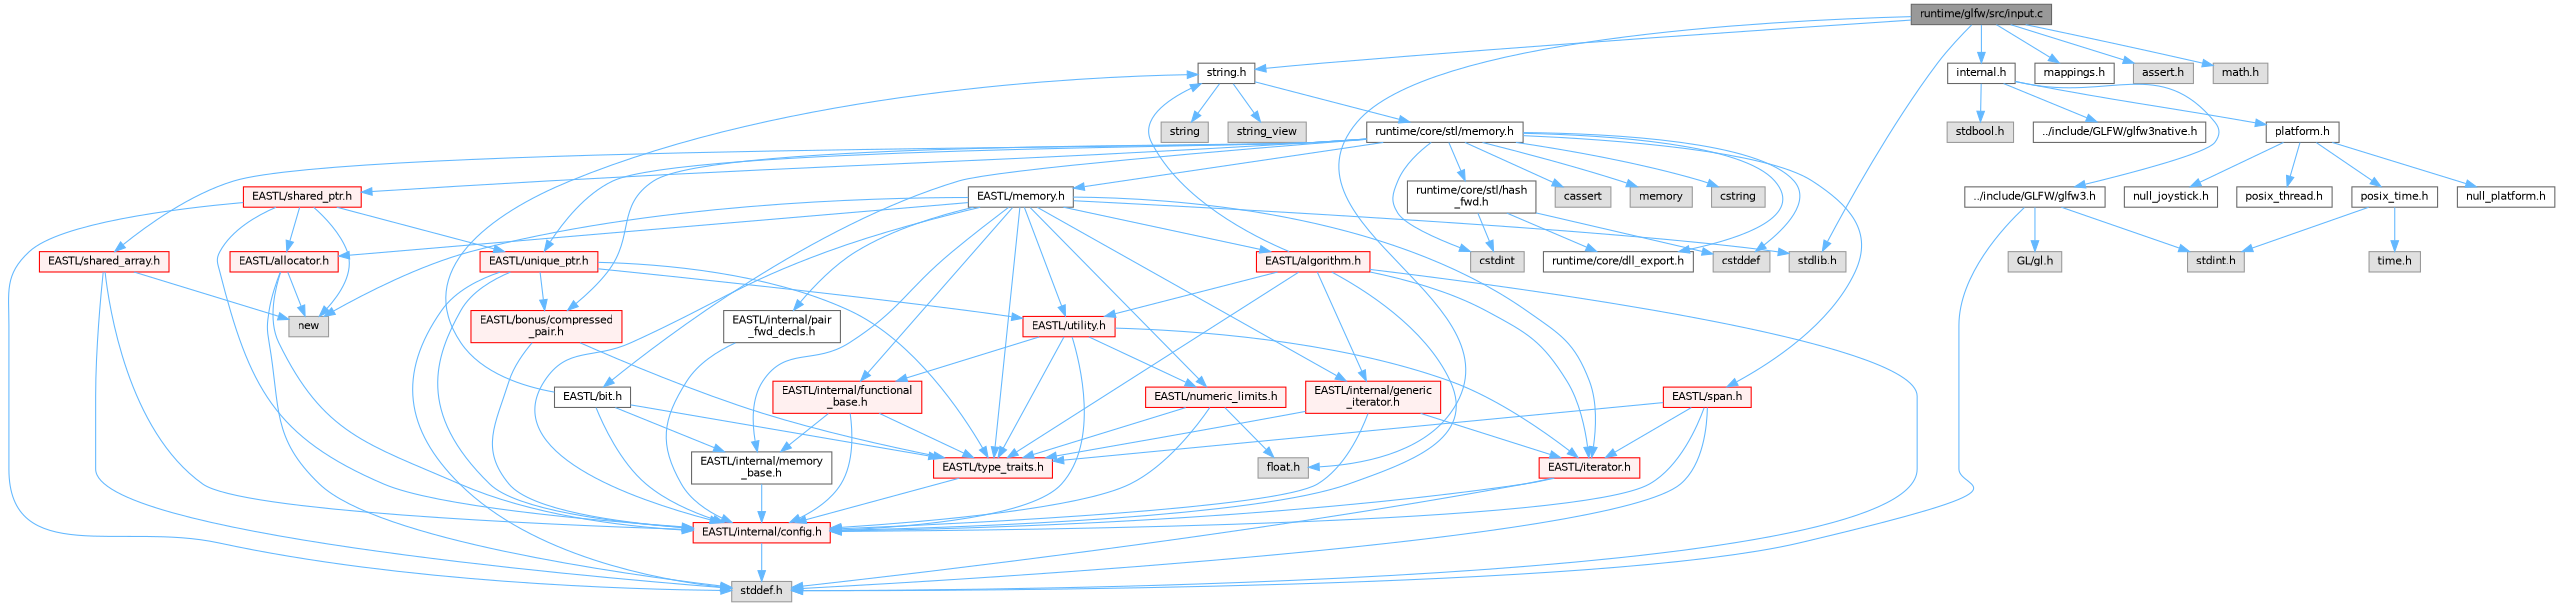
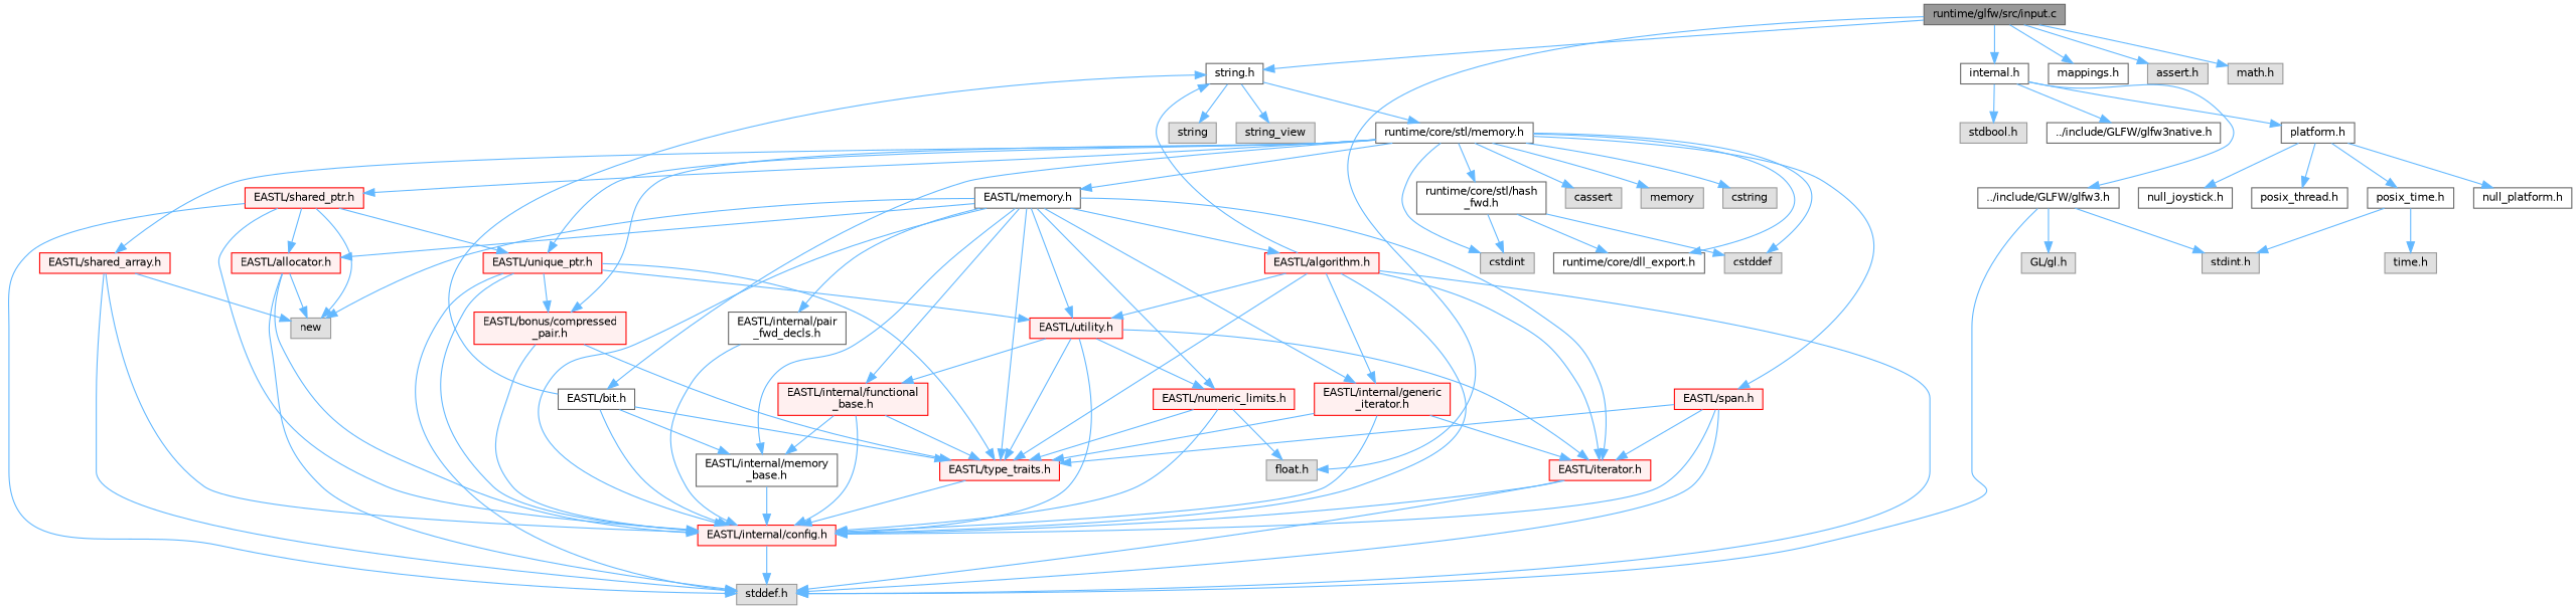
  digraph {
    node [color=grey40 fillcolor=white fontname=Helvetica fontsize=10 shape=box style=filled]
    edge [color=steelblue1 fontname=Helvetica fontsize=10 labelfontname=Helvetica labelfontsize=10 style=solid]
    n1 [color=gray40 fillcolor=grey60 fontcolor=black height=0.2 label="runtime/glfw/src/input.c" width=0.4]
    n2 [height=0.2 label="internal.h" width=0.4]
    n3 [height=0.2 label="mappings.h" width=0.4]
    n4 [color=grey60 fillcolor="#E0E0E0" height=0.2 label="assert.h" width=0.4]
    n5 [color=grey60 fillcolor="#E0E0E0" height=0.2 label="float.h" width=0.4]
    n6 [color=grey60 fillcolor="#E0E0E0" height=0.2 label="math.h" width=0.4]
-   n7 [color=grey60 fillcolor="#E0E0E0" height=0.2 label="stdlib.h" width=0.4]
    n8 [height=0.2 label="string.h" width=0.4]
    n9 [height=0.2 label="../include/GLFW/glfw3.h" width=0.4]
    n10 [color=grey60 fillcolor="#E0E0E0" height=0.2 label="stdbool.h" width=0.4]
    n11 [height=0.2 label="platform.h" width=0.4]
    n12 [height=0.2 label="../include/GLFW/glfw3native.h" width=0.4]
    n13 [color=grey60 fillcolor="#E0E0E0" height=0.2 label=string width=0.4]
    n14 [color=grey60 fillcolor="#E0E0E0" height=0.2 label=string_view width=0.4]
    n15 [height=0.2 label="runtime/core/stl/memory.h" width=0.4]
    n16 [color=grey60 fillcolor="#E0E0E0" height=0.2 label="stddef.h" width=0.4]
    n17 [color=grey60 fillcolor="#E0E0E0" height=0.2 label="stdint.h" width=0.4]
    n18 [color=grey60 fillcolor="#E0E0E0" height=0.2 label="GL/gl.h" width=0.4]
    n19 [height=0.2 label="null_platform.h" width=0.4]
    n20 [height=0.2 label="null_joystick.h" width=0.4]
    n21 [height=0.2 label="posix_thread.h" width=0.4]
    n22 [height=0.2 label="posix_time.h" width=0.4]
    n23 [color=grey60 fillcolor="#E0E0E0" height=0.2 label="time.h" width=0.4]
    n24 [color=grey60 fillcolor="#E0E0E0" height=0.2 label=cstddef width=0.4]
    n25 [color=grey60 fillcolor="#E0E0E0" height=0.2 label=cstdint width=0.4]
    n26 [color=grey60 fillcolor="#E0E0E0" height=0.2 label=cassert width=0.4]
    n27 [color=grey60 fillcolor="#E0E0E0" height=0.2 label=memory width=0.4]
    n28 [color=grey60 fillcolor="#E0E0E0" height=0.2 label=cstring width=0.4]
    n29 [height=0.2 label="EASTL/bit.h" width=0.4]
    n30 [height=0.2 label="EASTL/memory.h" width=0.4]
    n31 [color=red fillcolor="#FFF0F0" height=0.2 label="EASTL/shared_array.h" width=0.4]
    n32 [color=red fillcolor="#FFF0F0" height=0.2 label="EASTL/unique_ptr.h" width=0.4]
    n33 [color=red fillcolor="#FFF0F0" height=0.2 label="EASTL/bonus/compressed\l_pair.h" width=0.4]
    n34 [color=red fillcolor="#FFF0F0" height=0.2 label="EASTL/shared_ptr.h" width=0.4]
    n35 [color=red fillcolor="#FFF0F0" height=0.2 label="EASTL/span.h" width=0.4]
    n36 [height=0.2 label="runtime/core/dll_export.h" width=0.4]
    n37 [height=0.2 label="runtime/core/stl/hash\l_fwd.h" width=0.4]
    n38 [color=red fillcolor="#FFF0F0" height=0.2 label="EASTL/internal/config.h" width=0.4]
    n39 [height=0.2 label="EASTL/internal/memory\l_base.h" width=0.4]
    n40 [color=red fillcolor="#FFF0F0" height=0.2 label="EASTL/type_traits.h" width=0.4]
    n41 [color=red fillcolor="#FFF0F0" height=0.2 label="EASTL/internal/generic\l_iterator.h" width=0.4]
    n42 [color=red fillcolor="#FFF0F0" height=0.2 label="EASTL/iterator.h" width=0.4]
    n43 [height=0.2 label="EASTL/internal/pair\l_fwd_decls.h" width=0.4]
    n44 [color=red fillcolor="#FFF0F0" height=0.2 label="EASTL/internal/functional\l_base.h" width=0.4]
    n45 [color=red fillcolor="#FFF0F0" height=0.2 label="EASTL/algorithm.h" width=0.4]
    n46 [color=red fillcolor="#FFF0F0" height=0.2 label="EASTL/utility.h" width=0.4]
    n47 [color=red fillcolor="#FFF0F0" height=0.2 label="EASTL/numeric_limits.h" width=0.4]
    n48 [color=red fillcolor="#FFF0F0" height=0.2 label="EASTL/allocator.h" width=0.4]
    n49 [color=grey60 fillcolor="#E0E0E0" height=0.2 label=new width=0.4]
    n1 -> n2
    n1 -> n3
    n1 -> n4
    n1 -> n5
    n1 -> n6
-   n1 -> n7
    n1 -> n8
    n2 -> n9
    n2 -> n10
    n2 -> n11
    n2 -> n12
    n8 -> n13
    n8 -> n14
    n8 -> n15
    n9 -> n16
    n9 -> n17
    n9 -> n18
    n11 -> n19
    n11 -> n20
    n11 -> n21
    n11 -> n22
    n15 -> n24
    n15 -> n25
    n15 -> n26
    n15 -> n27
    n15 -> n28
    n15 -> n29
    n15 -> n30
    n15 -> n31
    n15 -> n32
    n15 -> n33
    n15 -> n34
    n15 -> n35
    n15 -> n36
    n15 -> n37
    n22 -> n17
    n22 -> n23
    n29 -> n8
    n29 -> n38
    n29 -> n39
    n29 -> n40
-   n30 -> n7
    n30 -> n38
    n30 -> n39
    n30 -> n40
    n30 -> n41
    n30 -> n42
    n30 -> n43
    n30 -> n44
    n30 -> n45
    n30 -> n46
    n30 -> n47
    n30 -> n48
    n30 -> n49
    n31 -> n16
    n31 -> n38
    n31 -> n49
    n32 -> n16
    n32 -> n33
    n32 -> n38
    n32 -> n40
    n32 -> n46
    n33 -> n38
    n33 -> n40
    n34 -> n16
    n34 -> n32
    n34 -> n38
    n34 -> n48
    n34 -> n49
    n35 -> n16
    n35 -> n38
    n35 -> n40
    n35 -> n42
    n37 -> n24
    n37 -> n25
    n37 -> n36
    n38 -> n16
    n39 -> n38
    n40 -> n38
    n41 -> n38
    n41 -> n40
    n41 -> n42
    n42 -> n16
    n42 -> n38
    n43 -> n38
    n44 -> n38
    n44 -> n39
    n44 -> n40
    n45 -> n8
    n45 -> n16
    n45 -> n38
    n45 -> n40
    n45 -> n41
    n45 -> n42
    n45 -> n46
    n46 -> n38
    n46 -> n40
    n46 -> n42
    n46 -> n44
    n46 -> n47
    n47 -> n5
    n47 -> n38
    n47 -> n40
    n48 -> n16
    n48 -> n38
    n48 -> n49
  }
